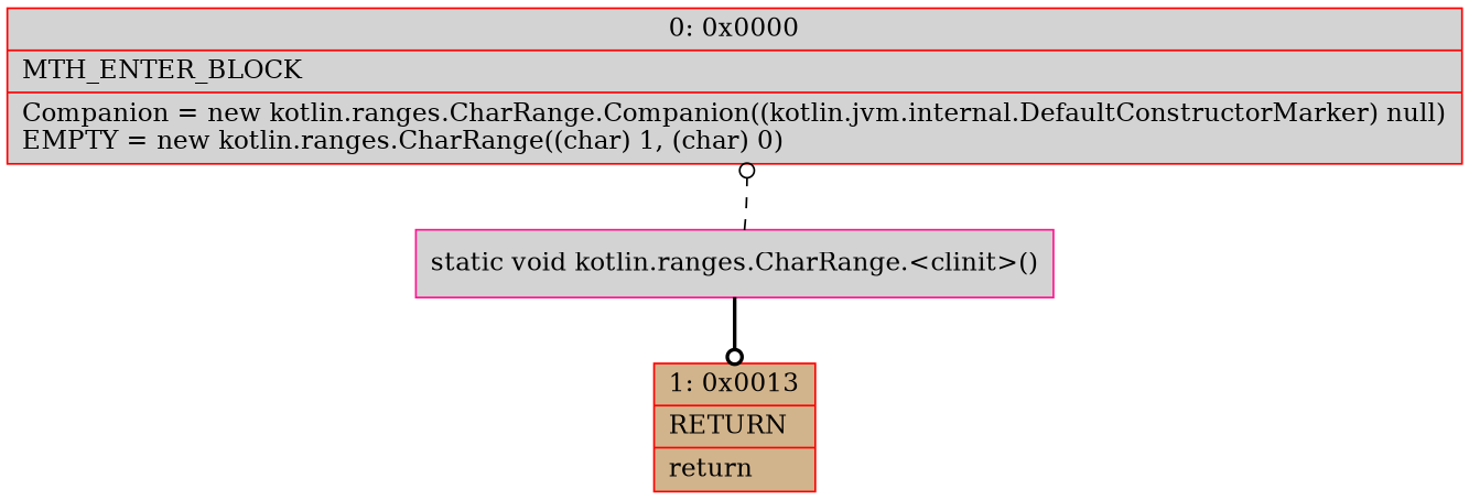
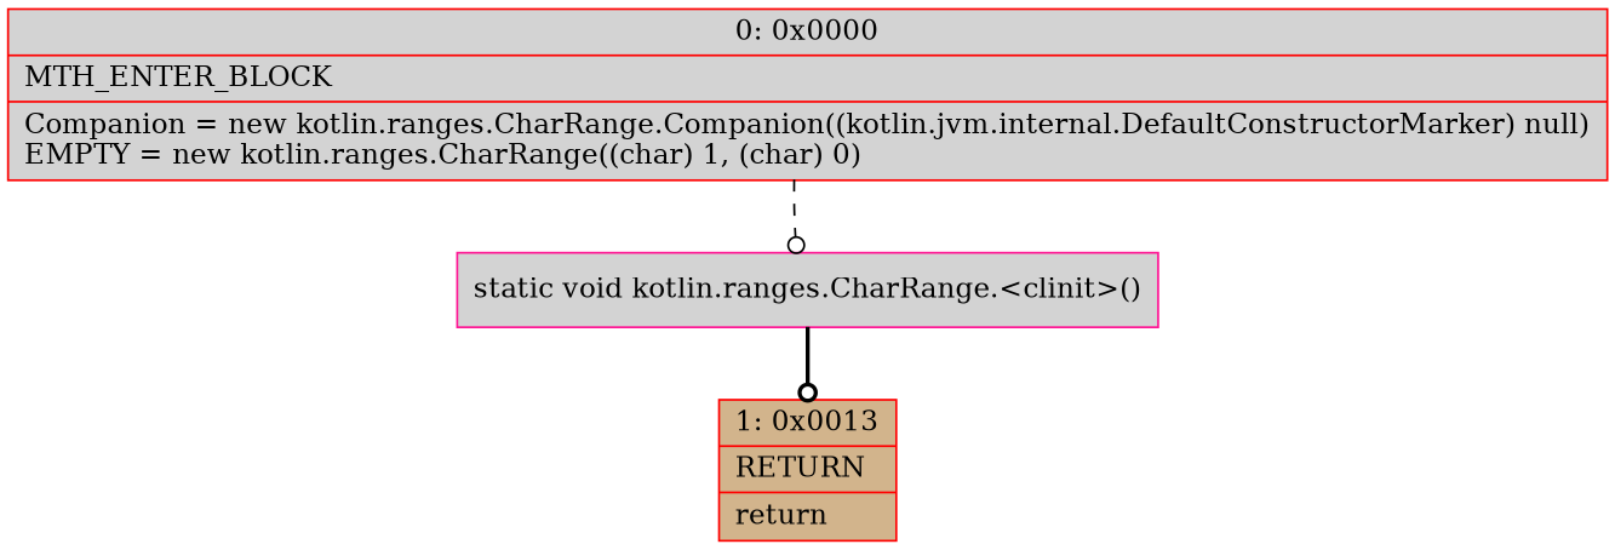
  digraph {
    node [color=red fillcolor=lightgrey shape=record style=filled]
    edge [arrowhead=odot]
    n1 [label="{0\:\ 0x0000|MTH_ENTER_BLOCK\l|Companion = new kotlin.ranges.CharRange.Companion((kotlin.jvm.internal.DefaultConstructorMarker) null)\lEMPTY = new kotlin.ranges.CharRange((char) 1, (char) 0)\l}"]
    n2 [fillcolor=tan label="{1\:\ 0x0013|RETURN\l|return\l}"]
    n3 [color=deeppink label="{static void kotlin.ranges.CharRange.\<clinit\>() }"]
-   n3 -> n1 [style=dashed]
+   n1 -> n3 [style=dashed]
    n3 -> n2 [style=bold]
  }
